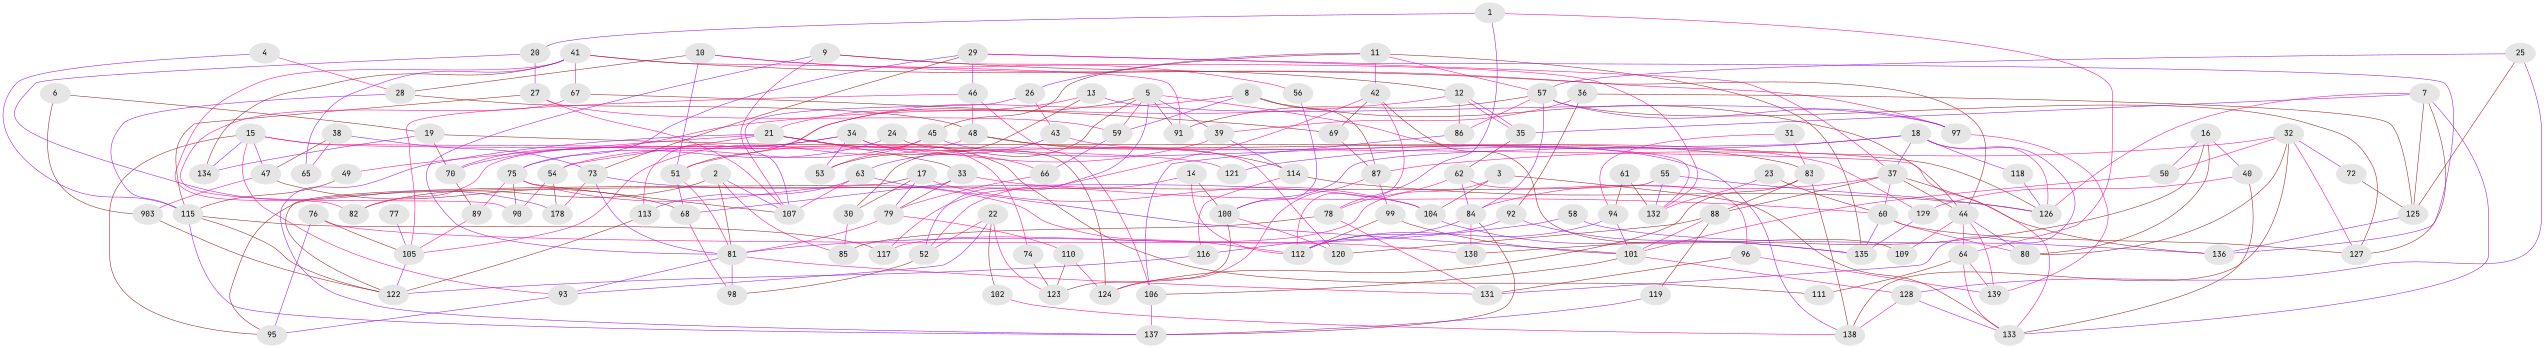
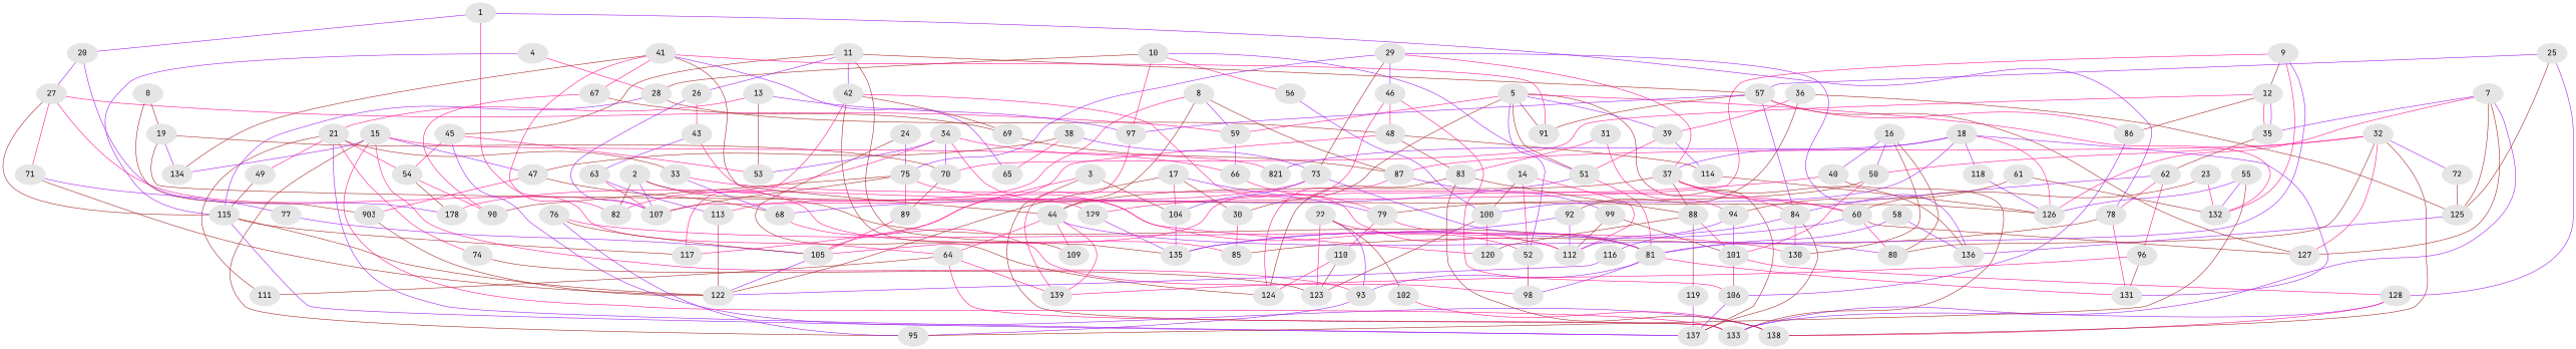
  graph {
    fontname="JetBrains Mono"
    node [color=gray90 fontname="JetBrains Mono" style=filled]
    edge [color=deeppink fontname="JetBrains Mono"]
    1
    20
    64
    78
    27
    n6 [label=178]
    133
    111
    139
    85
    131
    2
    81
    82
    107
    93
    98
    3
    104
    117
    135
    4
    28
    115
    48
    137
    122
    5
    30
    39
    51
    52
    59
    91
    132
    114
    68
    66
-   6
+   6 [label=0]
    19
    n41 [label=903]
    126
    70
    134
    7
    35
    125
    127
    62
    136
    8
    44
    87
    113
    80
    109
    124
    99
    9
    12
    86
    10
    56
    97
    100
    11
    26
    42
    45
    57
    43
    112
    69
    53
    54
    138
    84
    89
    106
    13
    21
    33
    49
    74
    14
    123
    120
    15
    47
    95
-   121
+   121 [label=821]
    16
    40
    50
    130
    129
    79
    101
    17
    110
    18
    37
    118
    60
    88
+   71
    90
    22
    102
    23
    24
    75
    25
    128
    63
    77
    83
    105
    29
    46
    73
    31
    94
    32
    72
    34
    96
    36
    92
    116
    119
    38
    65
    41
    67
    55
    58
    61
    76
    1 -- 20 [color=purple]
    1 -- 64
    1 -- 78 [color=purple]
    20 -- 27 [color=purple]
    20 -- n6 [color=purple]
    64 -- 133
    64 -- 111 [color=brown]
    64 -- 139
    78 -- 85 [color=brown]
    78 -- 131
    27 -- 107
    27 -- 115 [color=brown]
    27 -- 59
+   27 -- 71
    2 -- 85
    2 -- 81 [color=brown]
    2 -- 82 [color=brown]
    2 -- 107 [color=purple]
    81 -- 131
    81 -- 93 [color=purple]
    81 -- 98 [color=purple]
    93 -- 95 [color=purple]
    3 -- 133 [color=brown]
    3 -- 104 [color=brown]
    3 -- 117
    104 -- 135 [color=purple]
    4 -- 28
    4 -- 115 [color=purple]
    28 -- 115 [color=purple]
    28 -- 48 [color=brown]
    115 -- 117 [color=brown]
    115 -- 137 [color=purple]
    115 -- 122 [color=brown]
    48 -- 114 [color=brown]
    48 -- 83 [color=brown]
    48 -- 105
+   5 -- 137 [color=brown]
    5 -- 30 [color=brown]
    5 -- 39 [color=purple]
    5 -- 51 [color=brown]
    5 -- 52 [color=purple]
    5 -- 59
    5 -- 91 [color=brown]
    5 -- 132
    30 -- 85
    39 -- 51
    39 -- 114 [color=purple]
    51 -- 81
    51 -- 68 [color=purple]
    52 -- 98 [color=brown]
    59 -- 66 [color=purple]
    114 -- 126 [color=brown]
-   114 -- 116
    68 -- 98
    66 -- 79
    6 -- 19 [color=brown]
    6 -- n41 [color=brown]
    19 -- 126 [color=brown]
    19 -- 70 [color=brown]
    19 -- 134 [color=purple]
    n41 -- 122 [color=brown]
    70 -- 89 [color=brown]
    7 -- 133 [color=purple]
    7 -- 126
    7 -- 35 [color=purple]
    7 -- 125 [color=brown]
    7 -- 127 [color=brown]
    35 -- 62 [color=brown]
    125 -- 136 [color=purple]
    62 -- 78
    62 -- 84 [color=purple]
    62 -- 96
    8 -- 59 [color=purple]
    8 -- 44 [color=brown]
    8 -- 87 [color=brown]
    8 -- 113
    44 -- 64
    44 -- 139
    44 -- 80 [color=purple]
    44 -- 109
    87 -- 124
    87 -- 99 [color=purple]
    113 -- 122 [color=brown]
    99 -- 112 [color=brown]
    99 -- 101 [color=brown]
    9 -- 81 [color=purple]
    9 -- 107
    9 -- 132
    9 -- 12 [color=brown]
    12 -- 70
    12 -- 35
    12 -- 35 [color=purple]
    12 -- 86 [color=brown]
    86 -- 106 [color=purple]
    10 -- 28 [color=brown]
    10 -- 51 [color=purple]
    10 -- 56
    10 -- 97
    56 -- 100 [color=purple]
    97 -- 139
    100 -- 123 [color=brown]
    100 -- 120
    11 -- 135 [color=brown]
    11 -- 26 [color=purple]
    11 -- 42 [color=purple]
    11 -- 45 [color=brown]
-   11 -- 57
+   11 -- 57 [color=brown]
    26 -- 107 [color=purple]
    26 -- 43
    42 -- 117
    42 -- 109 [color=brown]
    42 -- 112
    42 -- 69 [color=brown]
    45 -- 53
    45 -- 54
    45 -- 138 [color=purple]
    57 -- 91 [color=brown]
    57 -- 127 [color=brown]
    57 -- 86
    57 -- 97 [color=purple]
    57 -- 84 [color=purple]
    43 -- 129
    43 -- 63 [color=purple]
    69 -- 87 [color=brown]
    54 -- n6 [color=brown]
    54 -- 90
    84 -- 137 [color=brown]
    84 -- 130
    84 -- 116 [color=purple]
    89 -- 105
    106 -- 137 [color=purple]
    13 -- 97 [color=purple]
    13 -- 53 [color=brown]
    13 -- 21
    21 -- 111 [color=brown]
    21 -- 137 [color=purple]
    21 -- 54
    21 -- 33 [color=brown]
    21 -- 49
    21 -- 74
    33 -- 68 [color=purple]
    33 -- 60
    49 -- 115 [color=brown]
    74 -- 123 [color=brown]
    14 -- 52
    14 -- 100 [color=brown]
    14 -- 112
    15 -- 133
    15 -- 93
    15 -- 134 [color=purple]
    15 -- 47 [color=purple]
    15 -- 95 [color=brown]
    15 -- 121
    47 -- 68 [color=brown]
    47 -- n41
    16 -- 80 [color=brown]
    16 -- 40 [color=purple]
    16 -- 50 [color=purple]
    16 -- 130 [color=brown]
    40 -- 133 [color=brown]
    40 -- 129
-   33 -- 79 [color=brown]
+   50 -- 79 [color=brown]
    50 -- 101
    129 -- 135 [color=purple]
    79 -- 81
    79 -- 110
    101 -- 106 [color=brown]
    101 -- 128
    17 -- 104
    17 -- 122 [color=brown]
    17 -- 30 [color=brown]
    17 -- 79 [color=purple]
    110 -- 124
    110 -- 123 [color=brown]
    18 -- 131 [color=purple]
    18 -- 126
    18 -- 100 [color=purple]
    18 -- 121 [color=purple]
    18 -- 37 [color=purple]
    18 -- 118 [color=purple]
    37 -- 136 [color=brown]
    37 -- 44 [color=brown]
    37 -- 84
    37 -- 60
    37 -- 88 [color=brown]
    118 -- 126 [color=purple]
    60 -- 135 [color=purple]
    60 -- 127 [color=brown]
    60 -- 80
    88 -- 120 [color=brown]
    88 -- 101
    88 -- 119 [color=brown]
+   71 -- 122 [color=brown]
+   71 -- 77 [color=purple]
    22 -- 93 [color=purple]
    22 -- 52
    22 -- 123
    22 -- 102 [color=brown]
    102 -- 138
    23 -- 132
    23 -- 60 [color=brown]
    24 -- 124 [color=brown]
    24 -- 75 [color=purple]
    75 -- 107 [color=brown]
    75 -- 112
    75 -- 89
    75 -- 90 [color=brown]
    25 -- 125 [color=brown]
    25 -- 57 [color=purple]
    25 -- 128 [color=purple]
    128 -- 133 [color=purple]
    128 -- 138
    63 -- 107
    63 -- 113 [color=purple]
-   63 -- 101 [color=purple]
    77 -- 105 [color=purple]
    83 -- 124 [color=brown]
    83 -- 138 [color=brown]
    83 -- 88 [color=brown]
    105 -- 122 [color=purple]
    29 -- 136 [color=purple]
    29 -- 37
    29 -- 75 [color=purple]
    29 -- 46 [color=purple]
    29 -- 73 [color=brown]
    46 -- 48
    46 -- 106
    46 -- 105
    73 -- n6
    73 -- 81 [color=purple]
    73 -- 104 [color=purple]
    31 -- 83
    31 -- 94
    94 -- 112 [color=purple]
    94 -- 101 [color=purple]
    32 -- 127
    32 -- 87
    32 -- 80 [color=brown]
    32 -- 138 [color=brown]
    32 -- 50
    32 -- 72 [color=purple]
    72 -- 125 [color=brown]
    34 -- 82
    34 -- 66
    34 -- 70 [color=purple]
    34 -- 53 [color=purple]
    34 -- 120
    96 -- 139
    96 -- 131 [color=brown]
    36 -- 39
    36 -- 125 [color=brown]
    36 -- 92 [color=brown]
    92 -- 135 [color=purple]
    92 -- 112 [color=purple]
    116 -- 122 [color=purple]
    119 -- 137 [color=purple]
    38 -- 47 [color=brown]
    38 -- 73 [color=purple]
    38 -- 65
    41 -- 82
    41 -- 91
    41 -- 134 [color=brown]
    41 -- 44 [color=brown]
    41 -- 65 [color=purple]
    41 -- 67
    67 -- 69 [color=brown]
    67 -- 90
    55 -- 132 [color=purple]
    55 -- 126 [color=purple]
    55 -- 95 [color=brown]
    58 -- 81 [color=purple]
    58 -- 136 [color=purple]
    61 -- 132 [color=brown]
    61 -- 94 [color=brown]
    76 -- 95 [color=purple]
    76 -- 130
    76 -- 105 [color=brown]
  }
